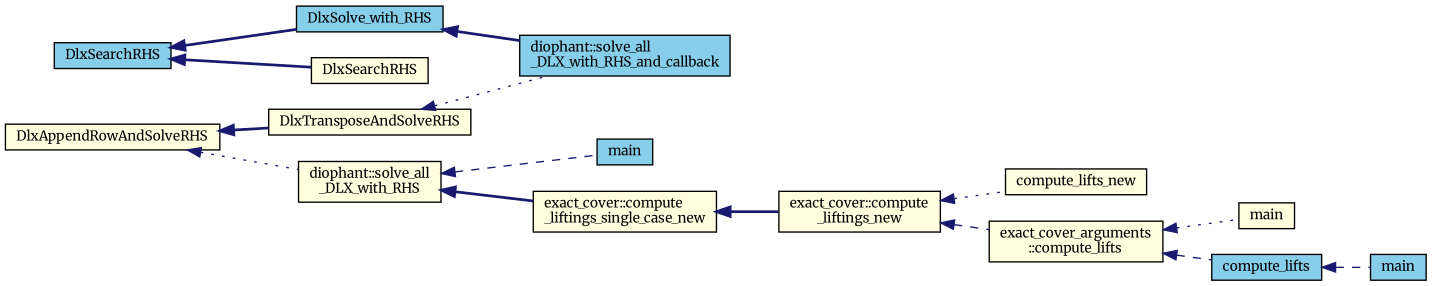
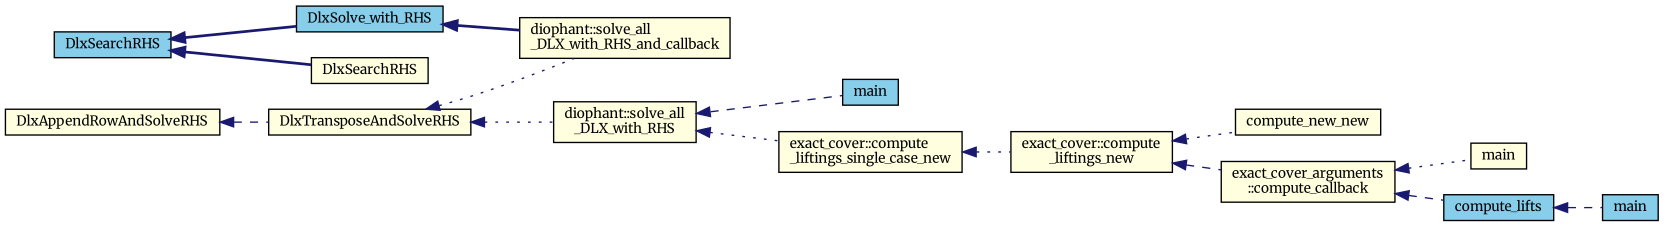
  digraph {
    fontname=Merriweather
    rankdir=LR
    node [color=black fillcolor=lightyellow fontname=Merriweather fontsize=10 shape=record style=filled]
    edge [color=midnightblue dir=back fontname=Merriweather fontsize=10 labelfontname=Helvetica labelfontsize=10 style=dashed]
    n1 [fillcolor=skyblue fontcolor=black height=0.2 label=DlxSearchRHS width=0.4]
    n2 [fillcolor=skyblue height=0.2 label=DlxSolve_with_RHS width=0.4]
    n3 [height=0.2 label=DlxSearchRHS width=0.4]
-   n4 [fillcolor=skyblue height=0.2 label="diophant::solve_all\l_DLX_with_RHS_and_callback" width=0.4]
+   n4 [height=0.2 label="diophant::solve_all\l_DLX_with_RHS_and_callback" width=0.4]
    n5 [height=0.2 label=DlxAppendRowAndSolveRHS width=0.4]
    n6 [height=0.2 label=DlxTransposeAndSolveRHS width=0.4]
    n7 [height=0.2 label="diophant::solve_all\l_DLX_with_RHS" width=0.4]
    n8 [fillcolor=skyblue height=0.2 label=main width=0.4]
    n9 [height=0.2 label="exact_cover::compute\l_liftings_single_case_new" width=0.4]
    n10 [height=0.2 label="exact_cover::compute\l_liftings_new" width=0.4]
-   n11 [height=0.2 label=compute_lifts_new width=0.4]
-   n12 [height=0.2 label="exact_cover_arguments\l::compute_lifts" width=0.4]
+   n11 [height=0.2 label=compute_new_new width=0.4]
+   n12 [height=0.2 label="exact_cover_arguments\l::compute_callback" width=0.4]
    n13 [height=0.2 label=main width=0.4]
    n14 [fillcolor=skyblue height=0.2 label=compute_lifts width=0.4]
    n15 [fillcolor=skyblue height=0.2 label=main width=0.4]
    n1 -> n2 [style=bold]
    n1 -> n3 [style=bold]
    n2 -> n4 [style=bold]
-   n5 -> n6 [style=bold]
+   n5 -> n6
    n6 -> n4 [style=dotted]
-   n5 -> n7 [style=dotted]
+   n6 -> n7 [style=dotted]
    n7 -> n8
-   n7 -> n9 [style=bold]
-   n9 -> n10 [style=bold]
+   n7 -> n9 [style=dotted]
+   n9 -> n10 [style=dotted]
    n10 -> n11 [style=dotted]
    n10 -> n12
    n12 -> n13 [style=dotted]
    n12 -> n14
    n14 -> n15
  }
